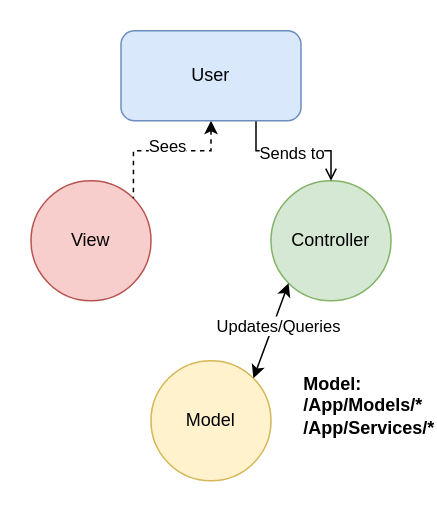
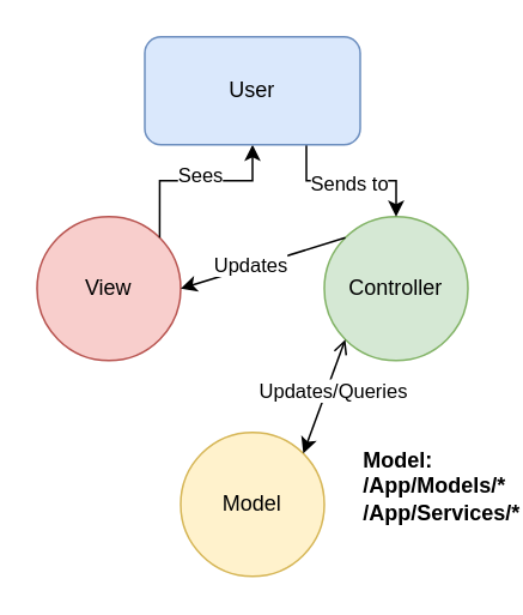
  <mxCell id="0" />
  <mxCell id="1" parent="0" />
  <mxCell id="2" value="Model" style="ellipse;whiteSpace=wrap;html=1;aspect=fixed;fillColor=#fff2cc;strokeColor=#d6b656;" vertex="1" parent="1"><mxGeometry x="100" y="240" width="80" height="80" as="geometry" /></mxCell>
  <mxCell id="3" value="Controller" style="ellipse;whiteSpace=wrap;html=1;aspect=fixed;fillColor=#d5e8d4;strokeColor=#82b366;" vertex="1" parent="1"><mxGeometry x="180" y="120" width="80" height="80" as="geometry" /></mxCell>
  <mxCell id="4" value="View" style="ellipse;whiteSpace=wrap;html=1;aspect=fixed;fillColor=#f8cecc;strokeColor=#b85450;" vertex="1" parent="1"><mxGeometry x="20" y="120" width="80" height="80" as="geometry" /></mxCell>
- <mxCell id="5" value="" style="endArrow=classic;startArrow=classic;html=1;entryX=0;entryY=1;entryDx=0;entryDy=0;exitX=1;exitY=0;exitDx=0;exitDy=0;" edge="1" parent="1" source="2" target="3"><mxGeometry width="50" height="50" relative="1" as="geometry"><mxPoint x="140" y="530" as="sourcePoint" /><mxPoint x="190" y="480" as="targetPoint" /></mxGeometry></mxCell>
+ <mxCell id="5" value="" style="endArrow=open;startArrow=classic;html=1;entryX=0;entryY=1;entryDx=0;entryDy=0;exitX=1;exitY=0;exitDx=0;exitDy=0;" edge="1" parent="1" source="2" target="3"><mxGeometry width="50" height="50" relative="1" as="geometry"><mxPoint x="140" y="530" as="sourcePoint" /><mxPoint x="190" y="480" as="targetPoint" /></mxGeometry></mxCell>
  <mxCell id="6" value="Updates/Queries" style="edgeLabel;html=1;align=center;verticalAlign=middle;resizable=0;points=[];" vertex="1" connectable="0" parent="5"><mxGeometry x="0.162" y="-3" relative="1" as="geometry"><mxPoint as="offset" /></mxGeometry></mxCell>
- <mxCell id="9" value="" style="edgeStyle=orthogonalEdgeStyle;rounded=0;orthogonalLoop=1;jettySize=auto;html=1;startArrow=classic;startFill=1;entryX=1;entryY=0;entryDx=0;entryDy=0;endArrow=none;endFill=0;dashed=1;" edge="1" parent="1" source="13" target="4"><mxGeometry relative="1" as="geometry" /></mxCell>
+ <mxCell id="7" value="" style="endArrow=none;startArrow=classic;html=1;entryX=0;entryY=0;entryDx=0;entryDy=0;exitX=1;exitY=0.5;exitDx=0;exitDy=0;endFill=0;" edge="1" parent="1" source="4" target="3"><mxGeometry width="50" height="50" relative="1" as="geometry"><mxPoint x="201.716" y="301.716" as="sourcePoint" /><mxPoint x="178.284" y="238.284" as="targetPoint" /></mxGeometry></mxCell>
+ <mxCell id="8" value="Updates" style="edgeLabel;html=1;align=center;verticalAlign=middle;resizable=0;points=[];" vertex="1" connectable="0" parent="7"><mxGeometry x="-0.137" y="2" relative="1" as="geometry"><mxPoint as="offset" /></mxGeometry></mxCell>
+ <mxCell id="9" value="" style="edgeStyle=orthogonalEdgeStyle;rounded=0;orthogonalLoop=1;jettySize=auto;html=1;startArrow=classic;startFill=1;entryX=1;entryY=0;entryDx=0;entryDy=0;endArrow=none;endFill=0;" edge="1" parent="1" source="13" target="4"><mxGeometry relative="1" as="geometry" /></mxCell>
  <mxCell id="10" value="Sees" style="edgeLabel;html=1;align=center;verticalAlign=middle;resizable=0;points=[];" vertex="1" connectable="0" parent="9"><mxGeometry x="-0.025" y="-4" relative="1" as="geometry"><mxPoint as="offset" /></mxGeometry></mxCell>
- <mxCell id="11" style="edgeStyle=orthogonalEdgeStyle;rounded=0;orthogonalLoop=1;jettySize=auto;html=1;exitX=0.75;exitY=1;exitDx=0;exitDy=0;startArrow=none;startFill=0;strokeColor=#000000;endArrow=open;" edge="1" parent="1" source="13" target="3"><mxGeometry relative="1" as="geometry" /></mxCell>
+ <mxCell id="11" style="edgeStyle=orthogonalEdgeStyle;rounded=0;orthogonalLoop=1;jettySize=auto;html=1;exitX=0.75;exitY=1;exitDx=0;exitDy=0;startArrow=none;startFill=0;strokeColor=#000000;" edge="1" parent="1" source="13" target="3"><mxGeometry relative="1" as="geometry" /></mxCell>
  <mxCell id="12" value="Sends to" style="edgeLabel;html=1;align=center;verticalAlign=middle;resizable=0;points=[];" vertex="1" connectable="0" parent="11"><mxGeometry x="-0.044" y="-1" relative="1" as="geometry"><mxPoint as="offset" /></mxGeometry></mxCell>
  <mxCell id="13" value="User" style="rounded=1;whiteSpace=wrap;html=1;fillColor=#dae8fc;strokeColor=#6c8ebf;" vertex="1" parent="1"><mxGeometry x="80" y="20" width="120" height="60" as="geometry" /></mxCell>
  <mxCell id="14" value="&lt;b&gt;Model: /App/Models/*&lt;br&gt;/App/Services/*&lt;br&gt;&lt;/b&gt;" style="text;html=1;strokeColor=none;fillColor=none;align=left;verticalAlign=middle;whiteSpace=wrap;rounded=0;" vertex="1" parent="1"><mxGeometry x="200" y="260" width="40" height="20" as="geometry" /></mxCell>
